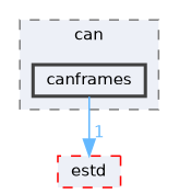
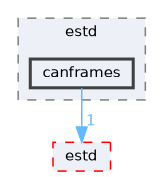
  digraph {
    compound=true
    node [fillcolor="#edf0f7" fontname=Helvetica fontsize=10 shape=box]
    n1 [color=grey25 height=0.2 label=canframes style="filled,bold" width=0.4]
    n2 [color=red height=0.2 label=estd style="filled,dashed" width=0.4]
    subgraph cluster_1 {
      bgcolor="#edf0f7"
      fontname=Helvetica
      fontsize=10
-     label=can
+     label=estd
      pencolor=grey50
      style="filled,dashed"
      n1
    }
    n1 -> n2 [color=steelblue1 fontcolor=steelblue1 fontname=Helvetica fontsize=10 headlabel=1 labeldistance=1.5 labelfontname=Helvetica labelfontsize=10]
  }
